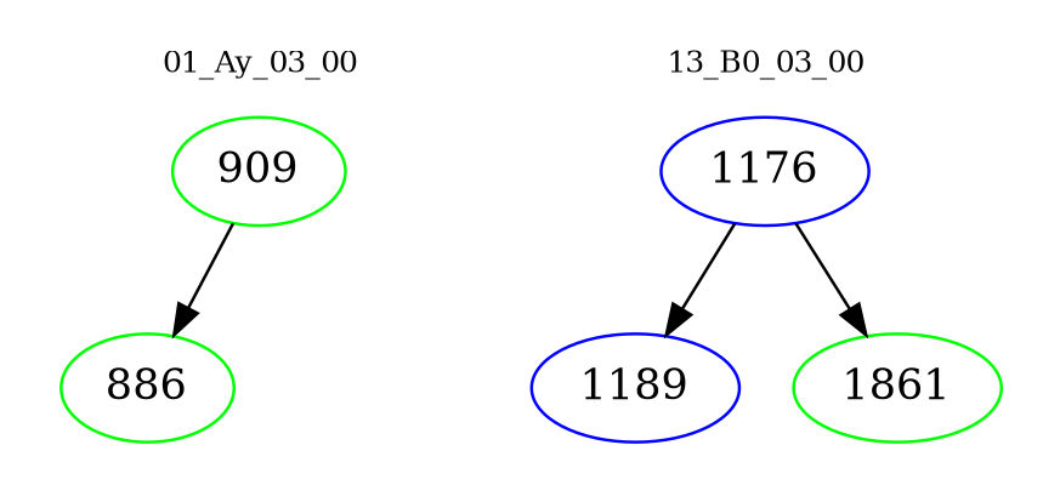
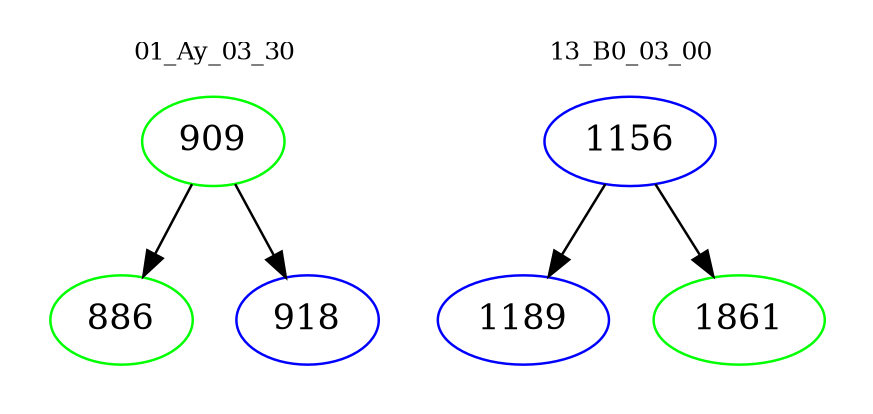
  digraph {
    node [color=green]
    edge [color=black]
    n1 [label=909]
    n2 [label=886]
-   n4 [color=blue label=1176]
+   n3 [color=blue label=918]
+   n4 [color=blue label=1156]
    n5 [color=blue label=1189]
    n6 [label=1861]
    subgraph cluster_1 {
      color=white
      fontsize=10
-     label="01_Ay_03_00"
+     label="01_Ay_03_30"
      n1
      n2
+     n3
    }
    subgraph cluster_2 {
      color=white
      fontsize=10
      label="13_B0_03_00"
      n4
      n5
      n6
    }
    n1 -> n2
+   n1 -> n3
    n4 -> n5
    n4 -> n6
  }
